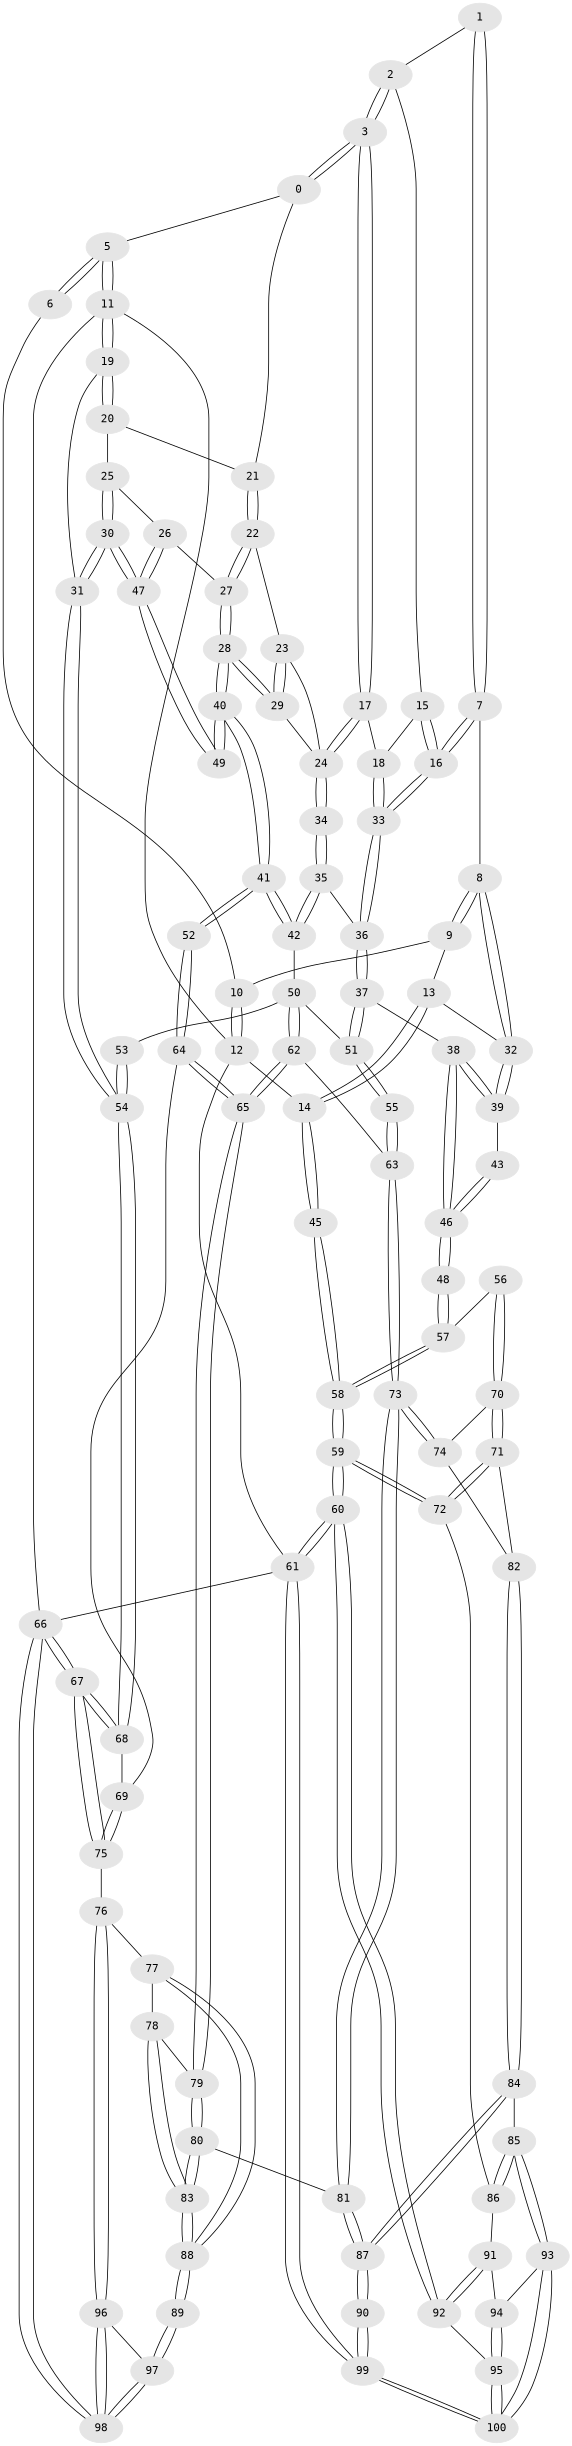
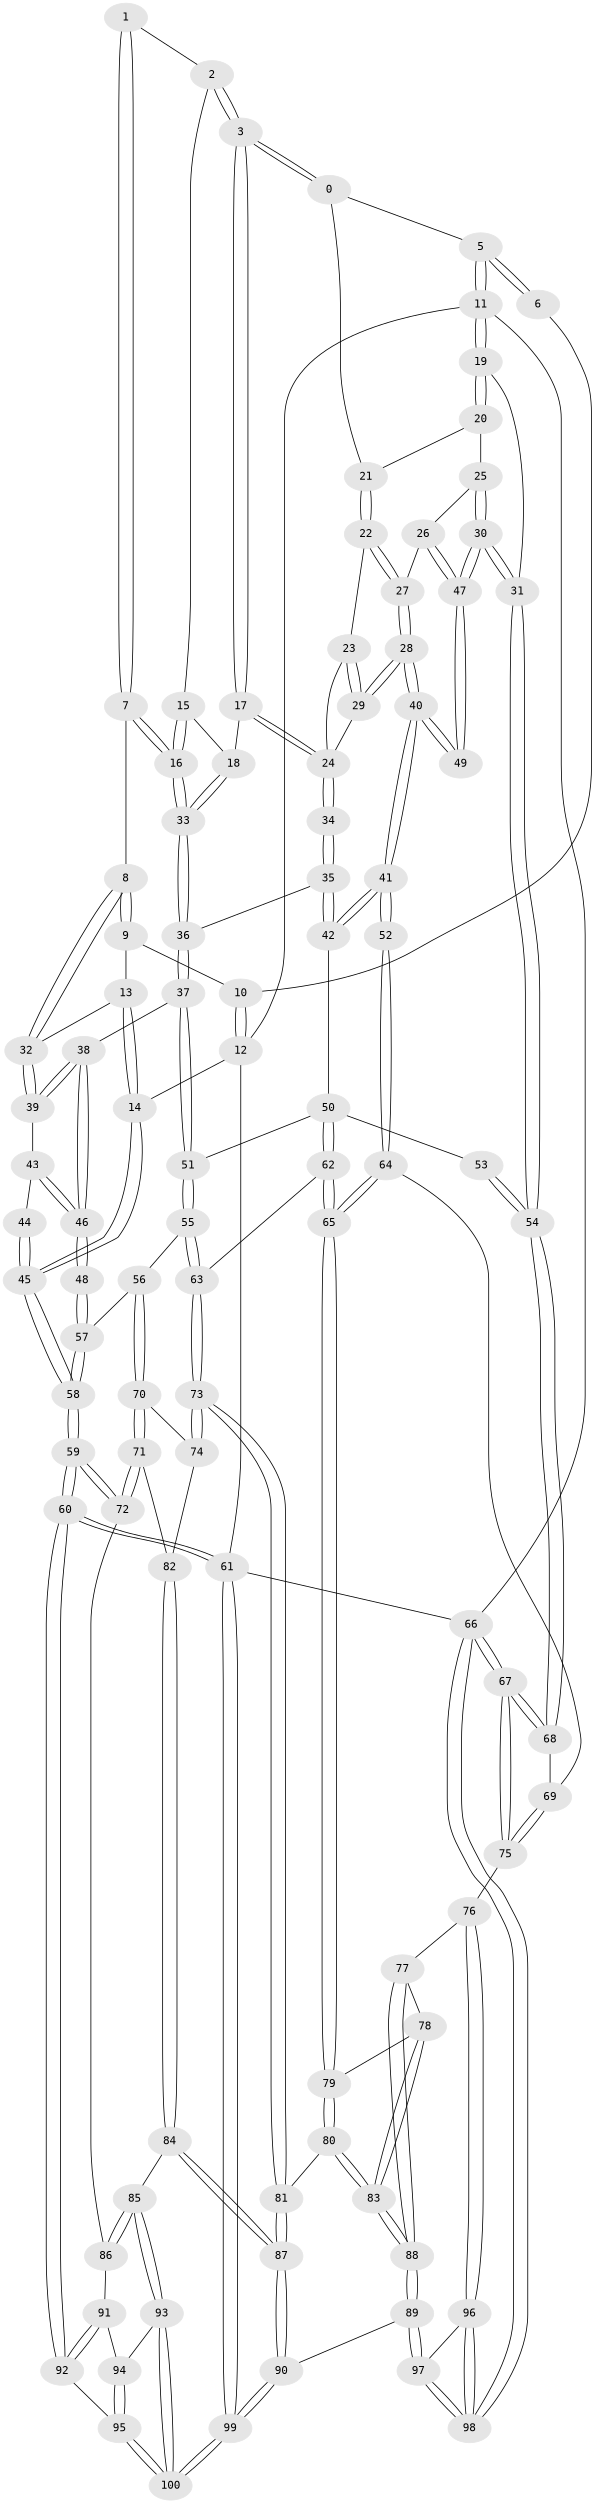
  graph {
    fontname="DejaVu Sans Mono"
    node [color=gray90 fontname="DejaVu Sans Mono" style=filled]
    edge [fontname="DejaVu Sans Mono"]
    1
    2
    7
    3
    15
    8
    16
    n8 [label=0]
    17
    18
    5
    21
    24
    6
    11
    22
    10
    12
    19
    66
    9
    32
    33
    13
    39
    14
    61
    20
    31
    67
    98
    45
    99
    58
    36
    34
    25
    54
    26
    30
    23
    27
    29
    28
    35
    47
    49
    40
    41
    68
    43
    37
    42
    50
    38
    51
    46
    55
    48
+   44
    52
    64
    62
    53
    57
    59
    63
    65
    56
    69
    70
    73
    71
    74
    60
    72
    92
    86
    95
    100
    79
    81
    75
    80
    76
    82
    84
    91
    87
    77
    96
    78
    88
    97
    83
    89
    90
    85
    93
    94
    1 -- 2
    1 -- 7
    1 -- 7
    2 -- 3
    2 -- 3
    2 -- 15
    7 -- 8
    7 -- 16
    7 -- 16
    3 -- n8
    3 -- n8
    3 -- 17
    3 -- 17
    15 -- 16
    15 -- 16
    15 -- 18
    8 -- 9
    8 -- 9
    8 -- 32
    8 -- 32
    16 -- 33
    16 -- 33
    n8 -- 5
    n8 -- 21
    17 -- 18
    17 -- 24
    17 -- 24
    18 -- 33
    18 -- 33
    5 -- 6
    5 -- 6
    5 -- 11
    5 -- 11
    21 -- 22
    21 -- 22
    24 -- 34
    24 -- 34
    6 -- 10
    11 -- 12
    11 -- 19
    11 -- 19
    11 -- 66
    22 -- 23
    22 -- 27
    22 -- 27
    10 -- 12
    10 -- 12
    12 -- 14
    12 -- 61
    19 -- 20
    19 -- 20
    19 -- 31
    66 -- 67
    66 -- 67
    66 -- 98
    66 -- 98
    9 -- 10
    9 -- 13
    32 -- 39
    32 -- 39
    33 -- 36
    33 -- 36
    13 -- 32
    13 -- 14
    13 -- 14
    39 -- 43
    14 -- 45
    14 -- 45
    61 -- 66
    61 -- 99
    61 -- 99
    20 -- 21
    20 -- 25
    31 -- 54
    31 -- 54
    67 -- 68
    67 -- 68
    67 -- 75
    67 -- 75
    45 -- 58
    45 -- 58
    99 -- 100
    99 -- 100
    58 -- 59
    58 -- 59
    36 -- 37
    36 -- 37
    34 -- 35
    34 -- 35
    25 -- 26
    25 -- 30
    25 -- 30
    54 -- 68
    54 -- 68
    26 -- 27
    26 -- 47
    26 -- 47
    30 -- 31
    30 -- 31
    30 -- 47
    30 -- 47
    23 -- 24
    23 -- 29
    23 -- 29
    27 -- 28
    27 -- 28
    29 -- 24
    28 -- 29
    28 -- 29
    28 -- 40
    28 -- 40
    35 -- 36
    35 -- 42
    35 -- 42
    47 -- 49
    47 -- 49
    40 -- 49
    40 -- 49
    40 -- 41
    40 -- 41
    41 -- 42
    41 -- 42
    41 -- 52
    41 -- 52
    68 -- 69
    43 -- 46
    43 -- 46
+   43 -- 44
    37 -- 38
    37 -- 51
    37 -- 51
    42 -- 50
    50 -- 51
    50 -- 62
    50 -- 62
    50 -- 53
    38 -- 39
    38 -- 39
    38 -- 46
    38 -- 46
    51 -- 55
    51 -- 55
    46 -- 48
    46 -- 48
    55 -- 63
    55 -- 63
+   55 -- 56
    48 -- 57
    48 -- 57
+   44 -- 45
+   44 -- 45
    52 -- 64
    52 -- 64
    64 -- 65
    64 -- 65
    64 -- 69
    62 -- 63
    62 -- 65
    62 -- 65
    53 -- 54
    53 -- 54
    57 -- 58
    57 -- 58
    59 -- 60
    59 -- 60
    59 -- 72
    59 -- 72
    63 -- 73
    63 -- 73
    65 -- 79
    65 -- 79
    56 -- 57
    56 -- 70
    56 -- 70
    69 -- 75
    69 -- 75
    70 -- 71
    70 -- 71
    70 -- 74
    73 -- 74
    73 -- 74
    73 -- 81
    73 -- 81
    71 -- 72
    71 -- 72
    71 -- 82
    74 -- 82
    60 -- 61
    60 -- 61
    60 -- 92
    60 -- 92
    72 -- 86
    92 -- 95
    86 -- 91
    95 -- 100
    95 -- 100
    79 -- 80
    79 -- 80
    81 -- 87
    81 -- 87
    75 -- 76
    80 -- 81
    80 -- 83
    80 -- 83
    76 -- 77
    76 -- 96
    76 -- 96
    82 -- 84
    82 -- 84
    84 -- 87
    84 -- 87
    84 -- 85
    91 -- 92
    91 -- 92
    91 -- 94
    87 -- 90
    87 -- 90
    77 -- 78
    77 -- 88
    77 -- 88
    96 -- 98
    96 -- 98
    96 -- 97
    78 -- 79
    78 -- 83
    78 -- 83
    88 -- 89
    88 -- 89
    97 -- 98
    97 -- 98
    83 -- 88
    83 -- 88
    89 -- 97
    89 -- 97
+   89 -- 90
    90 -- 99
    90 -- 99
    85 -- 86
    85 -- 86
    85 -- 93
    85 -- 93
    93 -- 100
    93 -- 100
    93 -- 94
    94 -- 95
    94 -- 95
  }
